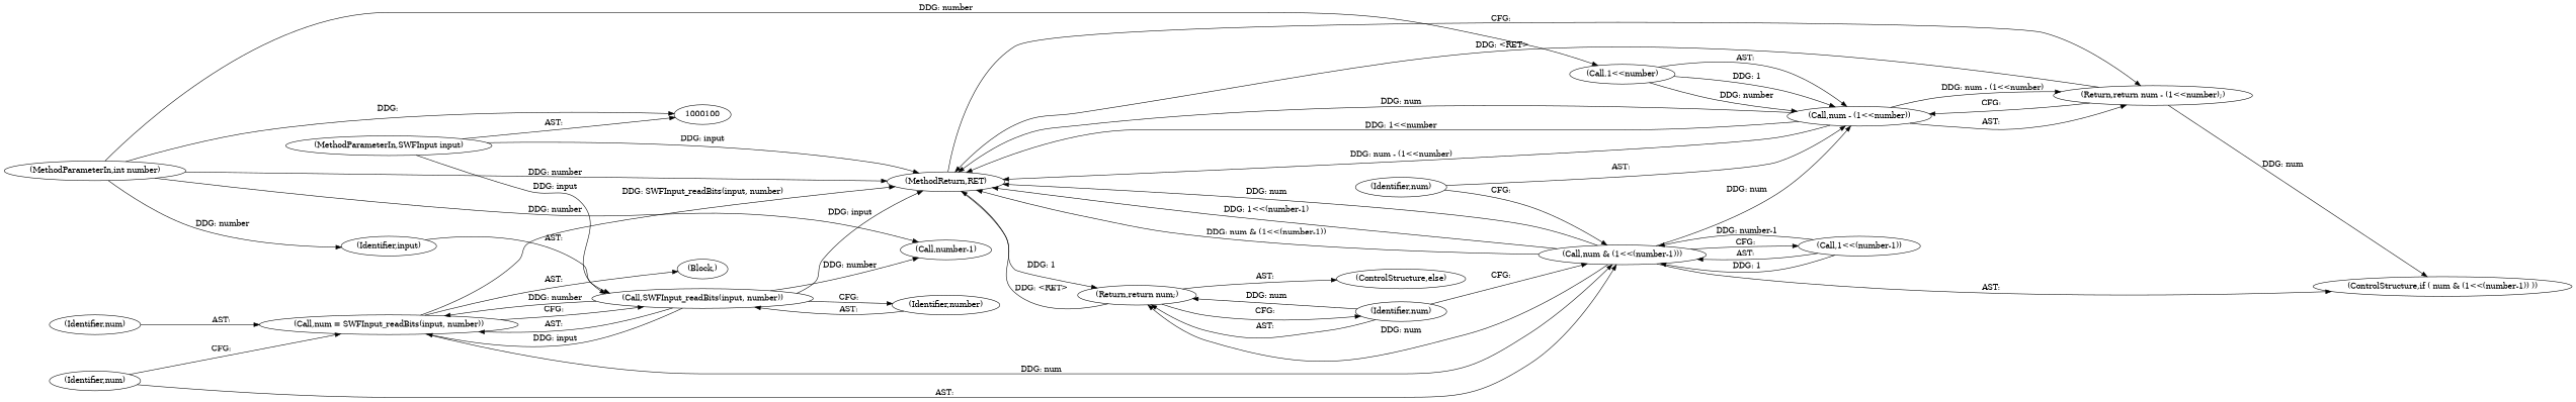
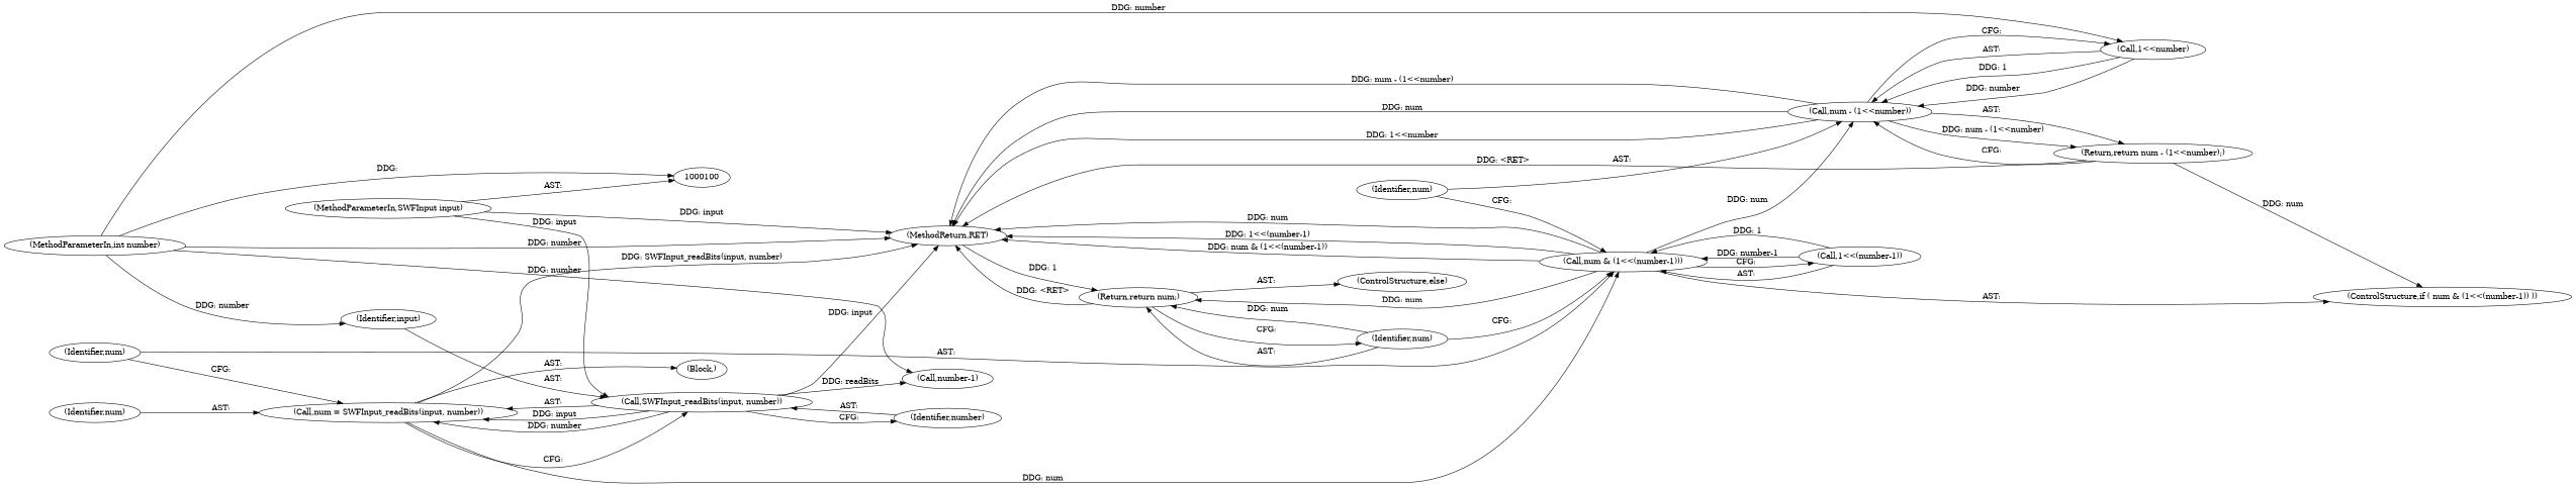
  digraph {
    rankdir=LR
    n1 [label="(Call,num = SWFInput_readBits(input, number))"]
    n2 [label="(Call,SWFInput_readBits(input, number))"]
    n3 [label="(Call,num & (1<<(number-1)))"]
    n4 [label="(MethodReturn,RET)"]
    n5 [label="(Block,)"]
    n6 [label="(Identifier,number)"]
    n7 [label="(Call,number-1)"]
    n8 [label="(Call,num - (1<<number))"]
    n9 [label="(Return,return num;)"]
    n10 [label="(Call,1<<(number-1))"]
    n11 [label="(ControlStructure,if ( num & (1<<(number-1)) ))"]
    n12 [label="(Return,return num - (1<<number);)"]
    n13 [label="(MethodParameterIn,SWFInput input)"]
    1000100
    n15 [label="(MethodParameterIn,int number)"]
    n16 [label="(Call,1<<number)"]
    n17 [label="(Identifier,input)"]
    n18 [label="(ControlStructure,else)"]
    n19 [label="(Identifier,num)"]
    n20 [label="(Identifier,num)"]
    n21 [label="(Identifier,num)"]
    n22 [label="(Identifier,num)"]
    n1 -> n2 [label="CFG: "]
    n1 -> n3 [label="DDG: num"]
    n1 -> n4 [label="DDG: SWFInput_readBits(input, number)"]
    n1 -> n5 [label="AST: "]
    n2 -> n1 [label="AST: "]
    n2 -> n1 [label="DDG: input"]
    n2 -> n1 [label="DDG: number"]
    n2 -> n4 [label="DDG: input"]
    n2 -> n6 [label="CFG: "]
-   n2 -> n7 [label="DDG: number"]
+   n2 -> n7 [label="DDG: readBits"]
    n3 -> n4 [label="DDG: num"]
    n3 -> n4 [label="DDG: 1<<(number-1)"]
    n3 -> n4 [label="DDG: num & (1<<(number-1))"]
    n3 -> n8 [label="DDG: num"]
    n3 -> n9 [label="DDG: num"]
    n3 -> n10 [label="CFG: "]
    n3 -> n11 [label="AST: "]
    n4 -> n9 [label="DDG: 1"]
-   n4 -> n12 [label="CFG: "]
    n6 -> n2 [label="AST: "]
    n8 -> n4 [label="DDG: num - (1<<number)"]
    n8 -> n4 [label="DDG: 1<<number"]
    n8 -> n4 [label="DDG: num"]
    n8 -> n12 [label="AST: "]
    n8 -> n12 [label="DDG: num - (1<<number)"]
+   n8 -> n16 [label="CFG: "]
    n9 -> n4 [label="DDG: <RET>"]
    n9 -> n18 [label="AST: "]
    n9 -> n19 [label="CFG: "]
    n10 -> n3 [label="AST: "]
    n10 -> n3 [label="DDG: 1"]
    n10 -> n3 [label="DDG: number-1"]
    n12 -> n4 [label="DDG: <RET>"]
    n12 -> n8 [label="CFG: "]
    n12 -> n11 [label="DDG: num"]
    n13 -> n2 [label="DDG: input"]
    n13 -> n4 [label="DDG: input"]
    n13 -> 1000100 [label="AST: "]
    n15 -> n4 [label="DDG: number"]
    n15 -> n7 [label="DDG: number"]
    n15 -> 1000100 [label="DDG: "]
    n15 -> n16 [label="DDG: number"]
    n15 -> n17 [label="DDG: number"]
    n16 -> n8 [label="AST: "]
    n16 -> n8 [label="DDG: 1"]
    n16 -> n8 [label="DDG: number"]
    n17 -> n2 [label="AST: "]
    n19 -> n3 [label="CFG: "]
    n19 -> n9 [label="AST: "]
    n19 -> n9 [label="DDG: num"]
    n20 -> n3 [label="CFG: "]
    n20 -> n8 [label="AST: "]
    n21 -> n1 [label="CFG: "]
    n21 -> n3 [label="AST: "]
    n22 -> n1 [label="AST: "]
  }
